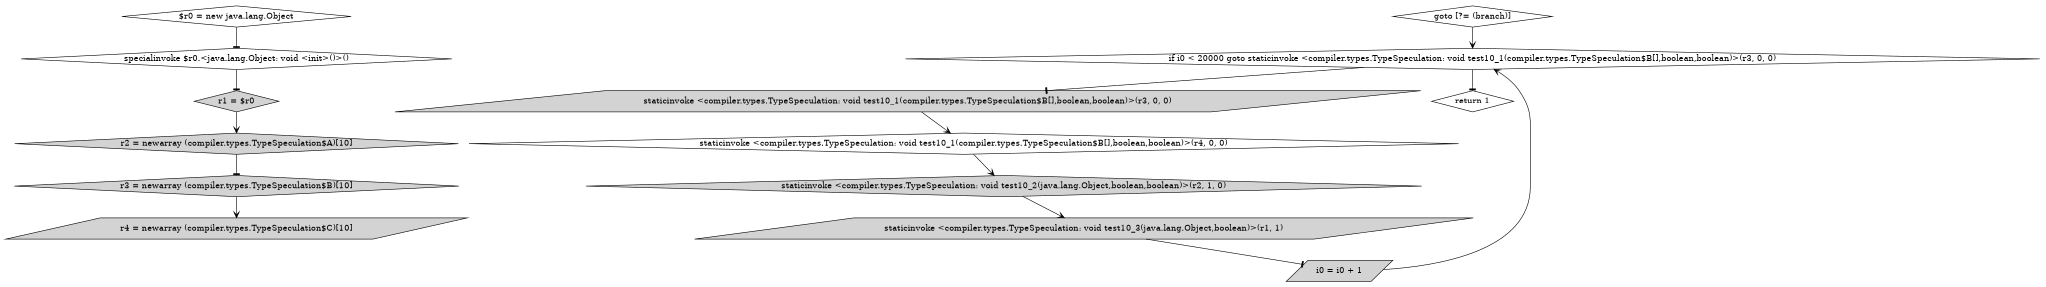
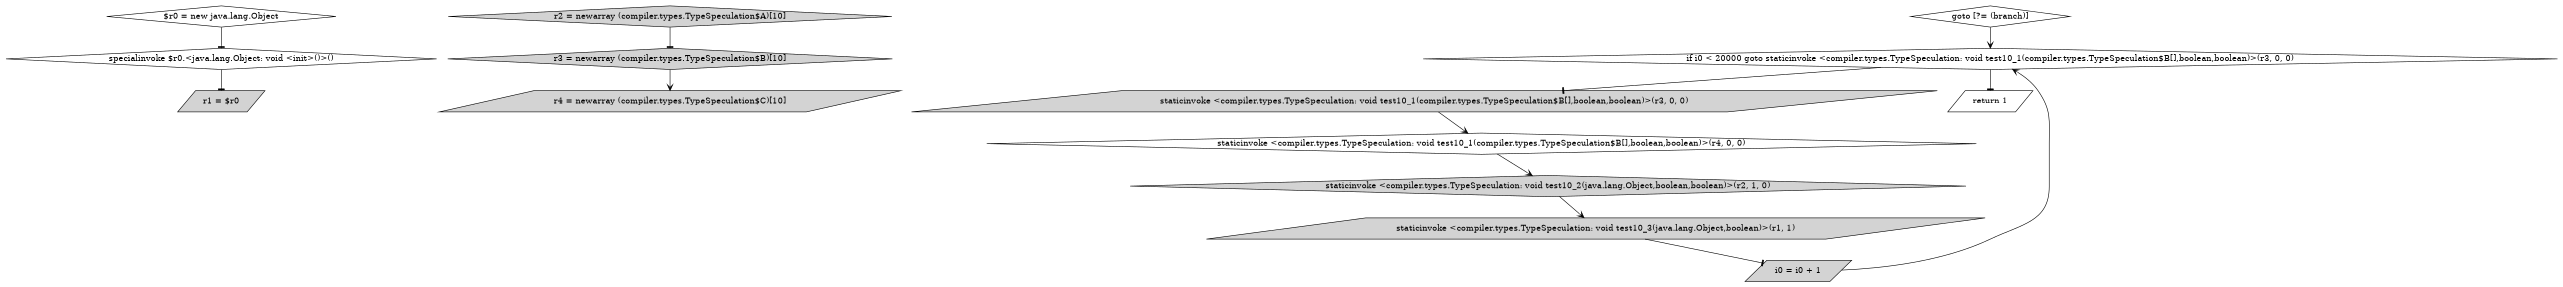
  digraph {
    node [fillcolor=lightgrey shape=diamond style=filled]
    edge [arrowhead=vee]
    "$r0 = new java.lang.Object" [fillcolor=white]
    "specialinvoke $r0.<java.lang.Object: void <init>()>()" [fillcolor=white]
-   "r1 = $r0"
+   "r1 = $r0" [shape=parallelogram]
    "r2 = newarray (compiler.types.TypeSpeculation$A)[10]"
    "r3 = newarray (compiler.types.TypeSpeculation$B)[10]"
    "r4 = newarray (compiler.types.TypeSpeculation$C)[10]" [shape=parallelogram]
    "goto [?= (branch)]" [fillcolor=white]
    "if i0 < 20000 goto staticinvoke <compiler.types.TypeSpeculation: void test10_1(compiler.types.TypeSpeculation$B[],boolean,boolean)>(r3, 0, 0)" [fillcolor=white]
    "staticinvoke <compiler.types.TypeSpeculation: void test10_1(compiler.types.TypeSpeculation$B[],boolean,boolean)>(r3, 0, 0)" [shape=parallelogram]
-   "return 1" [fillcolor=white]
+   "return 1" [fillcolor=white shape=parallelogram]
    "staticinvoke <compiler.types.TypeSpeculation: void test10_1(compiler.types.TypeSpeculation$B[],boolean,boolean)>(r4, 0, 0)" [fillcolor=white]
    "staticinvoke <compiler.types.TypeSpeculation: void test10_2(java.lang.Object,boolean,boolean)>(r2, 1, 0)"
    "staticinvoke <compiler.types.TypeSpeculation: void test10_3(java.lang.Object,boolean)>(r1, 1)" [shape=parallelogram]
    "i0 = i0 + 1" [shape=parallelogram]
    "$r0 = new java.lang.Object" -> "specialinvoke $r0.<java.lang.Object: void <init>()>()" [arrowhead=tee]
    "specialinvoke $r0.<java.lang.Object: void <init>()>()" -> "r1 = $r0" [arrowhead=tee]
-   "r1 = $r0" -> "r2 = newarray (compiler.types.TypeSpeculation$A)[10]"
    "r2 = newarray (compiler.types.TypeSpeculation$A)[10]" -> "r3 = newarray (compiler.types.TypeSpeculation$B)[10]" [arrowhead=tee]
    "r3 = newarray (compiler.types.TypeSpeculation$B)[10]" -> "r4 = newarray (compiler.types.TypeSpeculation$C)[10]"
    "goto [?= (branch)]" -> "if i0 < 20000 goto staticinvoke <compiler.types.TypeSpeculation: void test10_1(compiler.types.TypeSpeculation$B[],boolean,boolean)>(r3, 0, 0)"
    "if i0 < 20000 goto staticinvoke <compiler.types.TypeSpeculation: void test10_1(compiler.types.TypeSpeculation$B[],boolean,boolean)>(r3, 0, 0)" -> "staticinvoke <compiler.types.TypeSpeculation: void test10_1(compiler.types.TypeSpeculation$B[],boolean,boolean)>(r3, 0, 0)" [arrowhead=tee]
    "if i0 < 20000 goto staticinvoke <compiler.types.TypeSpeculation: void test10_1(compiler.types.TypeSpeculation$B[],boolean,boolean)>(r3, 0, 0)" -> "return 1" [arrowhead=tee]
    "staticinvoke <compiler.types.TypeSpeculation: void test10_1(compiler.types.TypeSpeculation$B[],boolean,boolean)>(r3, 0, 0)" -> "staticinvoke <compiler.types.TypeSpeculation: void test10_1(compiler.types.TypeSpeculation$B[],boolean,boolean)>(r4, 0, 0)"
    "staticinvoke <compiler.types.TypeSpeculation: void test10_1(compiler.types.TypeSpeculation$B[],boolean,boolean)>(r4, 0, 0)" -> "staticinvoke <compiler.types.TypeSpeculation: void test10_2(java.lang.Object,boolean,boolean)>(r2, 1, 0)"
    "staticinvoke <compiler.types.TypeSpeculation: void test10_2(java.lang.Object,boolean,boolean)>(r2, 1, 0)" -> "staticinvoke <compiler.types.TypeSpeculation: void test10_3(java.lang.Object,boolean)>(r1, 1)"
    "staticinvoke <compiler.types.TypeSpeculation: void test10_3(java.lang.Object,boolean)>(r1, 1)" -> "i0 = i0 + 1" [arrowhead=tee]
    "i0 = i0 + 1" -> "if i0 < 20000 goto staticinvoke <compiler.types.TypeSpeculation: void test10_1(compiler.types.TypeSpeculation$B[],boolean,boolean)>(r3, 0, 0)"
  }
